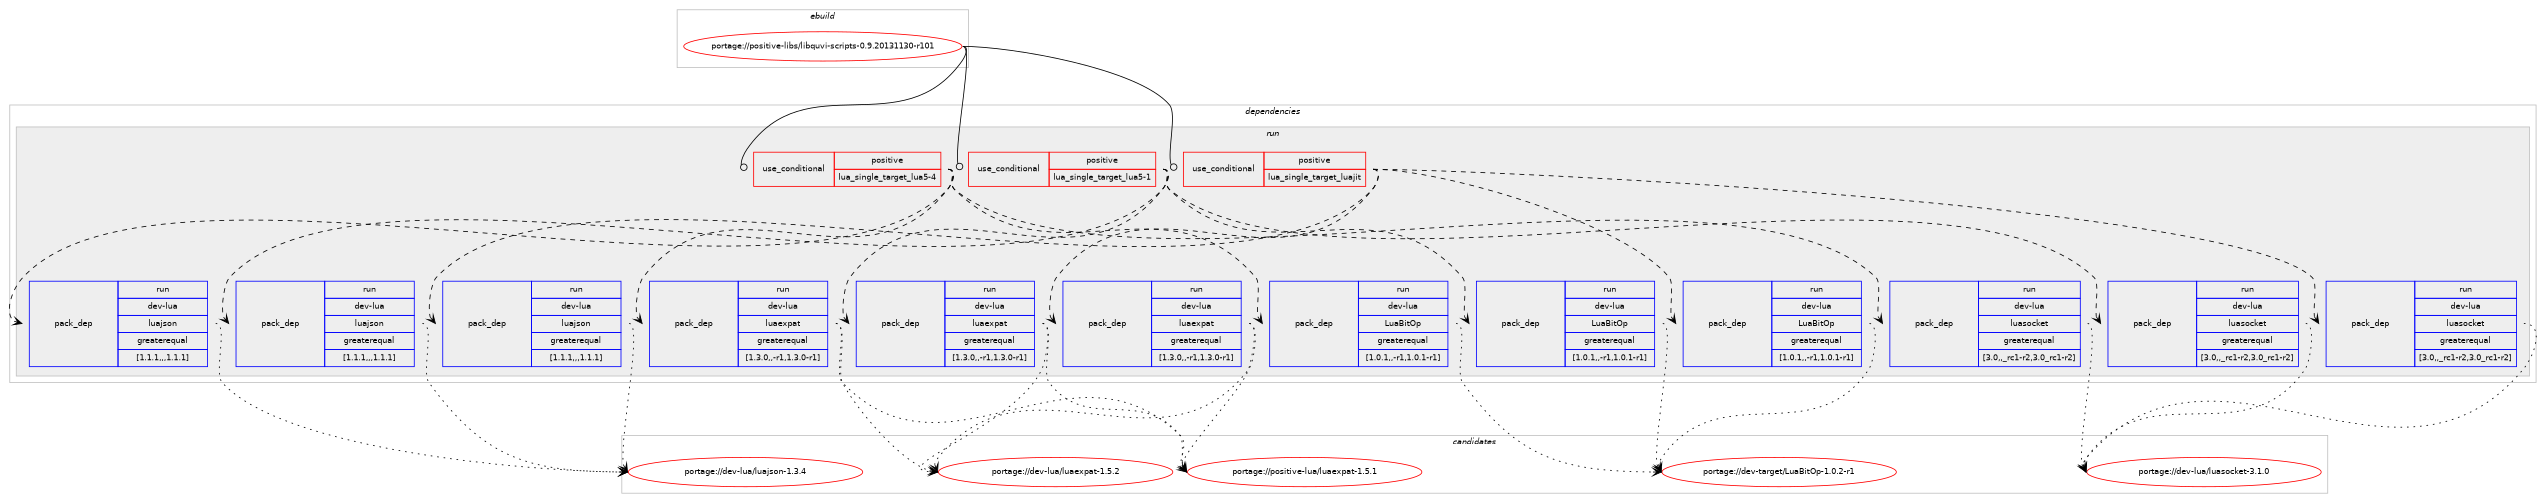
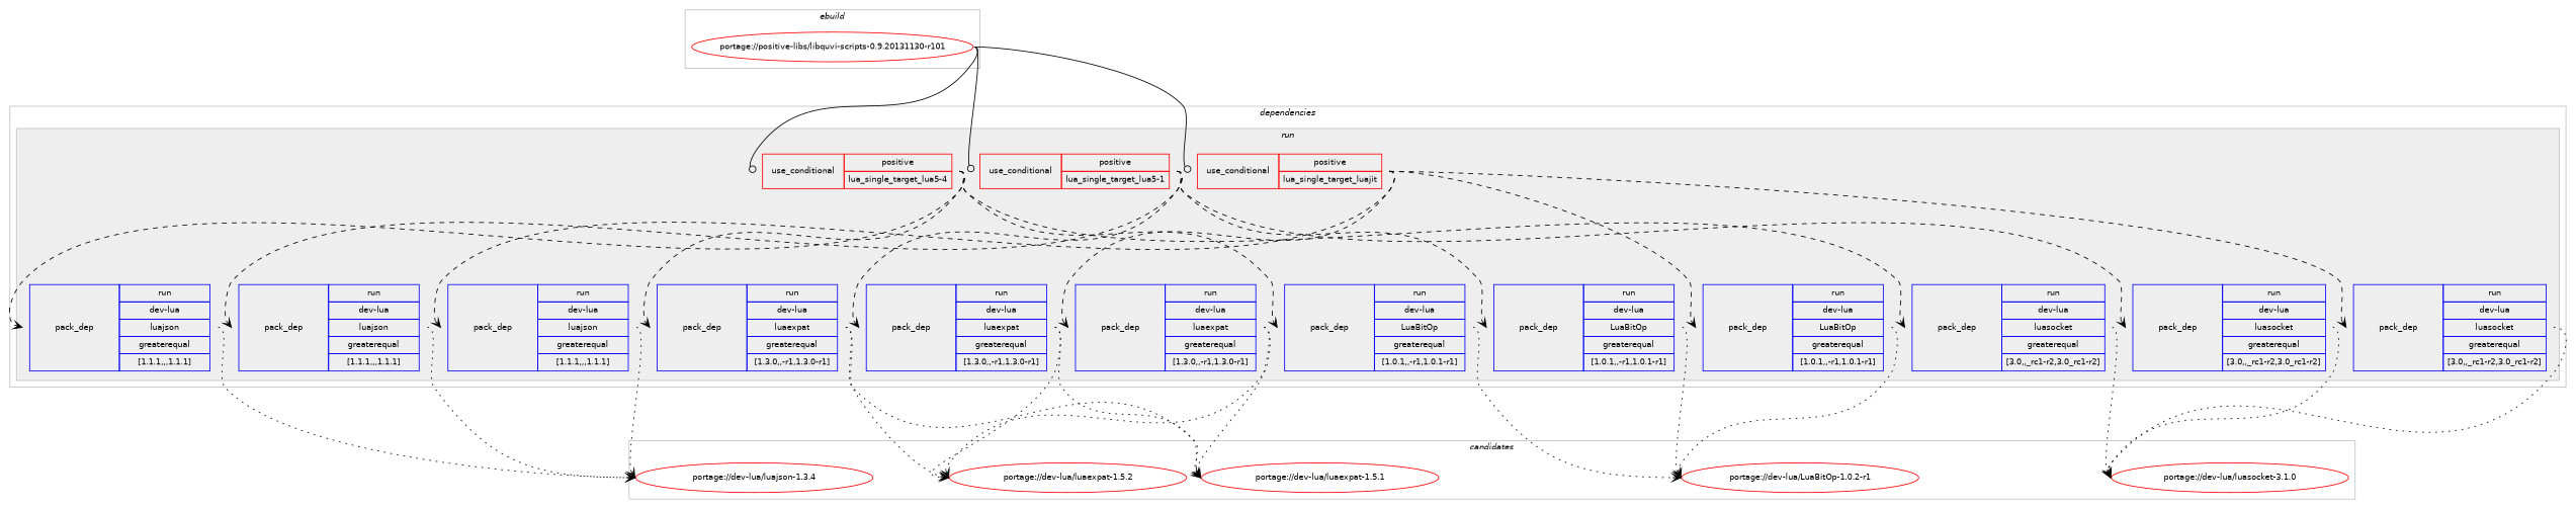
  digraph {
    compound=true
    concentrate=true
    fontname=Helvetica
    fontsize=10
    newrank=true
    rankdir=TB
    ranksep=1.5
    node [color=blue fontname=Helvetica fontsize=10 shape=none]
    edge [arrowhead=vee headport=w style=dotted tailport=e weight=20]
    n1 [color=red label="portage://positive-libs/libquvi-scripts-0.9.20131130-r101" width=4 shape=""]
    n2 [label=<<TABLE BORDER="0" CELLBORDER="1" CELLSPACING="0" CELLPADDING="4" WIDTH="220"><TR><TD ROWSPAN="6" CELLPADDING="30">pack_dep</TD></TR><TR><TD WIDTH="110">run</TD></TR><TR><TD>dev-lua</TD></TR><TR><TD>LuaBitOp</TD></TR><TR><TD>greaterequal</TD></TR><TR><TD>[1.0.1,,-r1,1.0.1-r1]</TD></TR></TABLE>>]
    n3 [label=<<TABLE BORDER="0" CELLBORDER="1" CELLSPACING="0" CELLPADDING="4" WIDTH="220"><TR><TD ROWSPAN="6" CELLPADDING="30">pack_dep</TD></TR><TR><TD WIDTH="110">run</TD></TR><TR><TD>dev-lua</TD></TR><TR><TD>luaexpat</TD></TR><TR><TD>greaterequal</TD></TR><TR><TD>[1.3.0,,-r1,1.3.0-r1]</TD></TR></TABLE>>]
    n4 [label=<<TABLE BORDER="0" CELLBORDER="1" CELLSPACING="0" CELLPADDING="4" WIDTH="220"><TR><TD ROWSPAN="6" CELLPADDING="30">pack_dep</TD></TR><TR><TD WIDTH="110">run</TD></TR><TR><TD>dev-lua</TD></TR><TR><TD>luajson</TD></TR><TR><TD>greaterequal</TD></TR><TR><TD>[1.1.1,,,1.1.1]</TD></TR></TABLE>>]
    n5 [label=<<TABLE BORDER="0" CELLBORDER="1" CELLSPACING="0" CELLPADDING="4" WIDTH="220"><TR><TD ROWSPAN="6" CELLPADDING="30">pack_dep</TD></TR><TR><TD WIDTH="110">run</TD></TR><TR><TD>dev-lua</TD></TR><TR><TD>luasocket</TD></TR><TR><TD>greaterequal</TD></TR><TR><TD>[3.0,,_rc1-r2,3.0_rc1-r2]</TD></TR></TABLE>>]
    n6 [color=red label=<<TABLE BORDER="0" CELLBORDER="1" CELLSPACING="0" CELLPADDING="4"><TR><TD ROWSPAN="3" CELLPADDING="10">use_conditional</TD></TR><TR><TD>positive</TD></TR><TR><TD>lua_single_target_lua5-1</TD></TR></TABLE>>]
    n7 [label=<<TABLE BORDER="0" CELLBORDER="1" CELLSPACING="0" CELLPADDING="4" WIDTH="220"><TR><TD ROWSPAN="6" CELLPADDING="30">pack_dep</TD></TR><TR><TD WIDTH="110">run</TD></TR><TR><TD>dev-lua</TD></TR><TR><TD>LuaBitOp</TD></TR><TR><TD>greaterequal</TD></TR><TR><TD>[1.0.1,,-r1,1.0.1-r1]</TD></TR></TABLE>>]
    n8 [label=<<TABLE BORDER="0" CELLBORDER="1" CELLSPACING="0" CELLPADDING="4" WIDTH="220"><TR><TD ROWSPAN="6" CELLPADDING="30">pack_dep</TD></TR><TR><TD WIDTH="110">run</TD></TR><TR><TD>dev-lua</TD></TR><TR><TD>luaexpat</TD></TR><TR><TD>greaterequal</TD></TR><TR><TD>[1.3.0,,-r1,1.3.0-r1]</TD></TR></TABLE>>]
    n9 [label=<<TABLE BORDER="0" CELLBORDER="1" CELLSPACING="0" CELLPADDING="4" WIDTH="220"><TR><TD ROWSPAN="6" CELLPADDING="30">pack_dep</TD></TR><TR><TD WIDTH="110">run</TD></TR><TR><TD>dev-lua</TD></TR><TR><TD>luajson</TD></TR><TR><TD>greaterequal</TD></TR><TR><TD>[1.1.1,,,1.1.1]</TD></TR></TABLE>>]
    n10 [label=<<TABLE BORDER="0" CELLBORDER="1" CELLSPACING="0" CELLPADDING="4" WIDTH="220"><TR><TD ROWSPAN="6" CELLPADDING="30">pack_dep</TD></TR><TR><TD WIDTH="110">run</TD></TR><TR><TD>dev-lua</TD></TR><TR><TD>luasocket</TD></TR><TR><TD>greaterequal</TD></TR><TR><TD>[3.0,,_rc1-r2,3.0_rc1-r2]</TD></TR></TABLE>>]
    n11 [color=red label=<<TABLE BORDER="0" CELLBORDER="1" CELLSPACING="0" CELLPADDING="4"><TR><TD ROWSPAN="3" CELLPADDING="10">use_conditional</TD></TR><TR><TD>positive</TD></TR><TR><TD>lua_single_target_lua5-4</TD></TR></TABLE>>]
    n12 [label=<<TABLE BORDER="0" CELLBORDER="1" CELLSPACING="0" CELLPADDING="4" WIDTH="220"><TR><TD ROWSPAN="6" CELLPADDING="30">pack_dep</TD></TR><TR><TD WIDTH="110">run</TD></TR><TR><TD>dev-lua</TD></TR><TR><TD>LuaBitOp</TD></TR><TR><TD>greaterequal</TD></TR><TR><TD>[1.0.1,,-r1,1.0.1-r1]</TD></TR></TABLE>>]
    n13 [label=<<TABLE BORDER="0" CELLBORDER="1" CELLSPACING="0" CELLPADDING="4" WIDTH="220"><TR><TD ROWSPAN="6" CELLPADDING="30">pack_dep</TD></TR><TR><TD WIDTH="110">run</TD></TR><TR><TD>dev-lua</TD></TR><TR><TD>luaexpat</TD></TR><TR><TD>greaterequal</TD></TR><TR><TD>[1.3.0,,-r1,1.3.0-r1]</TD></TR></TABLE>>]
    n14 [label=<<TABLE BORDER="0" CELLBORDER="1" CELLSPACING="0" CELLPADDING="4" WIDTH="220"><TR><TD ROWSPAN="6" CELLPADDING="30">pack_dep</TD></TR><TR><TD WIDTH="110">run</TD></TR><TR><TD>dev-lua</TD></TR><TR><TD>luajson</TD></TR><TR><TD>greaterequal</TD></TR><TR><TD>[1.1.1,,,1.1.1]</TD></TR></TABLE>>]
    n15 [label=<<TABLE BORDER="0" CELLBORDER="1" CELLSPACING="0" CELLPADDING="4" WIDTH="220"><TR><TD ROWSPAN="6" CELLPADDING="30">pack_dep</TD></TR><TR><TD WIDTH="110">run</TD></TR><TR><TD>dev-lua</TD></TR><TR><TD>luasocket</TD></TR><TR><TD>greaterequal</TD></TR><TR><TD>[3.0,,_rc1-r2,3.0_rc1-r2]</TD></TR></TABLE>>]
    n16 [color=red label=<<TABLE BORDER="0" CELLBORDER="1" CELLSPACING="0" CELLPADDING="4"><TR><TD ROWSPAN="3" CELLPADDING="10">use_conditional</TD></TR><TR><TD>positive</TD></TR><TR><TD>lua_single_target_luajit</TD></TR></TABLE>>]
-   n17 [color=red label="portage://dev-target/LuaBitOp-1.0.2-r1" width=4 shape=""]
+   n17 [color=red label="portage://dev-lua/LuaBitOp-1.0.2-r1" width=4 shape=""]
    n18 [color=red label="portage://dev-lua/luaexpat-1.5.2" width=4 shape=""]
-   n19 [color=red label="portage://positive-lua/luaexpat-1.5.1" width=4 shape=""]
+   n19 [color=red label="portage://dev-lua/luaexpat-1.5.1" width=4 shape=""]
    n20 [color=red label="portage://dev-lua/luajson-1.3.4" width=4 shape=""]
    n21 [color=red label="portage://dev-lua/luasocket-3.1.0" width=4 shape=""]
    subgraph cluster_1 {
      color=gray
      label=<<i>ebuild</i>>
      n1
    }
    subgraph cluster_2 {
      color=gray
      label=<<i>dependencies</i>>
      subgraph cluster_3 {
        color=gray
        fillcolor="#eeeeee"
        label=<<i>compile</i>>
        style=filled
      }
      subgraph cluster_4 {
        color=gray
        fillcolor="#eeeeee"
        label=<<i>compile and run</i>>
        style=filled
      }
      subgraph cluster_5 {
        color=gray
        fillcolor="#eeeeee"
        label=<<i>run</i>>
        style=filled
        subgraph sub_6 {
          color=gray
          fillcolor="#eeeeee"
          label=<<i>run</i>>
          style=filled
          n6
          subgraph sub_7 {
            color=gray
            fillcolor="#eeeeee"
            label=<<i>run</i>>
            style=filled
            n2
          }
          subgraph sub_8 {
            color=gray
            fillcolor="#eeeeee"
            label=<<i>run</i>>
            style=filled
            n3
          }
          subgraph sub_9 {
            color=gray
            fillcolor="#eeeeee"
            label=<<i>run</i>>
            style=filled
            n4
          }
          subgraph sub_10 {
            color=gray
            fillcolor="#eeeeee"
            label=<<i>run</i>>
            style=filled
            n5
          }
        }
        subgraph sub_11 {
          color=gray
          fillcolor="#eeeeee"
          label=<<i>run</i>>
          style=filled
          n11
          subgraph sub_12 {
            color=gray
            fillcolor="#eeeeee"
            label=<<i>run</i>>
            style=filled
            n7
          }
          subgraph sub_13 {
            color=gray
            fillcolor="#eeeeee"
            label=<<i>run</i>>
            style=filled
            n8
          }
          subgraph sub_14 {
            color=gray
            fillcolor="#eeeeee"
            label=<<i>run</i>>
            style=filled
            n9
          }
          subgraph sub_15 {
            color=gray
            fillcolor="#eeeeee"
            label=<<i>run</i>>
            style=filled
            n10
          }
        }
        subgraph sub_16 {
          color=gray
          fillcolor="#eeeeee"
          label=<<i>run</i>>
          style=filled
          n16
          subgraph sub_17 {
            color=gray
            fillcolor="#eeeeee"
            label=<<i>run</i>>
            style=filled
            n12
          }
          subgraph sub_18 {
            color=gray
            fillcolor="#eeeeee"
            label=<<i>run</i>>
            style=filled
            n13
          }
          subgraph sub_19 {
            color=gray
            fillcolor="#eeeeee"
            label=<<i>run</i>>
            style=filled
            n14
          }
          subgraph sub_20 {
            color=gray
            fillcolor="#eeeeee"
            label=<<i>run</i>>
            style=filled
            n15
          }
        }
      }
    }
    subgraph cluster_21 {
      color=gray
      label=<<i>candidates</i>>
      rank=same
      subgraph sub_22 {
        color=black
        label=<<i>candidates</i>>
        nodesep=1
        rank=same
        n17
      }
      subgraph sub_23 {
        color=black
        label=<<i>candidates</i>>
        nodesep=1
        rank=same
        n18
        n19
      }
      subgraph sub_24 {
        color=black
        label=<<i>candidates</i>>
        nodesep=1
        rank=same
        n20
      }
      subgraph sub_25 {
        color=black
        label=<<i>candidates</i>>
        nodesep=1
        rank=same
        n21
      }
      subgraph sub_26 {
        color=black
        label=<<i>candidates</i>>
        nodesep=1
        rank=same
        n17
      }
      subgraph sub_27 {
        color=black
        label=<<i>candidates</i>>
        nodesep=1
        rank=same
        n18
        n19
      }
      subgraph sub_28 {
        color=black
        label=<<i>candidates</i>>
        nodesep=1
        rank=same
        n20
      }
      subgraph sub_29 {
        color=black
        label=<<i>candidates</i>>
        nodesep=1
        rank=same
        n21
      }
      subgraph sub_30 {
        color=black
        label=<<i>candidates</i>>
        nodesep=1
        rank=same
        n17
      }
      subgraph sub_31 {
        color=black
        label=<<i>candidates</i>>
        nodesep=1
        rank=same
        n18
        n19
      }
      subgraph sub_32 {
        color=black
        label=<<i>candidates</i>>
        nodesep=1
        rank=same
        n20
      }
      subgraph sub_33 {
        color=black
        label=<<i>candidates</i>>
        nodesep=1
        rank=same
        n21
      }
    }
    n1 -> n6 [arrowhead=odot style=solid]
    n1 -> n11 [arrowhead=odot style=solid]
    n1 -> n16 [arrowhead=odot style=solid]
    n2 -> n17 [weight=100]
    n3 -> n18 [weight=100]
    n3 -> n19 [weight=100]
    n4 -> n20 [weight=100]
    n5 -> n21 [weight=100]
    n6 -> n2 [style=dashed]
    n6 -> n3 [style=dashed]
    n6 -> n4 [style=dashed]
    n6 -> n5 [style=dashed]
    n7 -> n17 [weight=100]
    n8 -> n18 [weight=100]
    n8 -> n19 [weight=100]
    n9 -> n20 [weight=100]
    n10 -> n21 [weight=100]
    n11 -> n7 [style=dashed]
    n11 -> n8 [style=dashed]
    n11 -> n9 [style=dashed]
    n11 -> n10 [style=dashed]
    n12 -> n17 [weight=100]
    n13 -> n18 [weight=100]
    n13 -> n19 [weight=100]
    n14 -> n20 [weight=100]
    n15 -> n21 [weight=100]
    n16 -> n12 [style=dashed]
    n16 -> n13 [style=dashed]
    n16 -> n14 [style=dashed]
    n16 -> n15 [style=dashed]
  }
